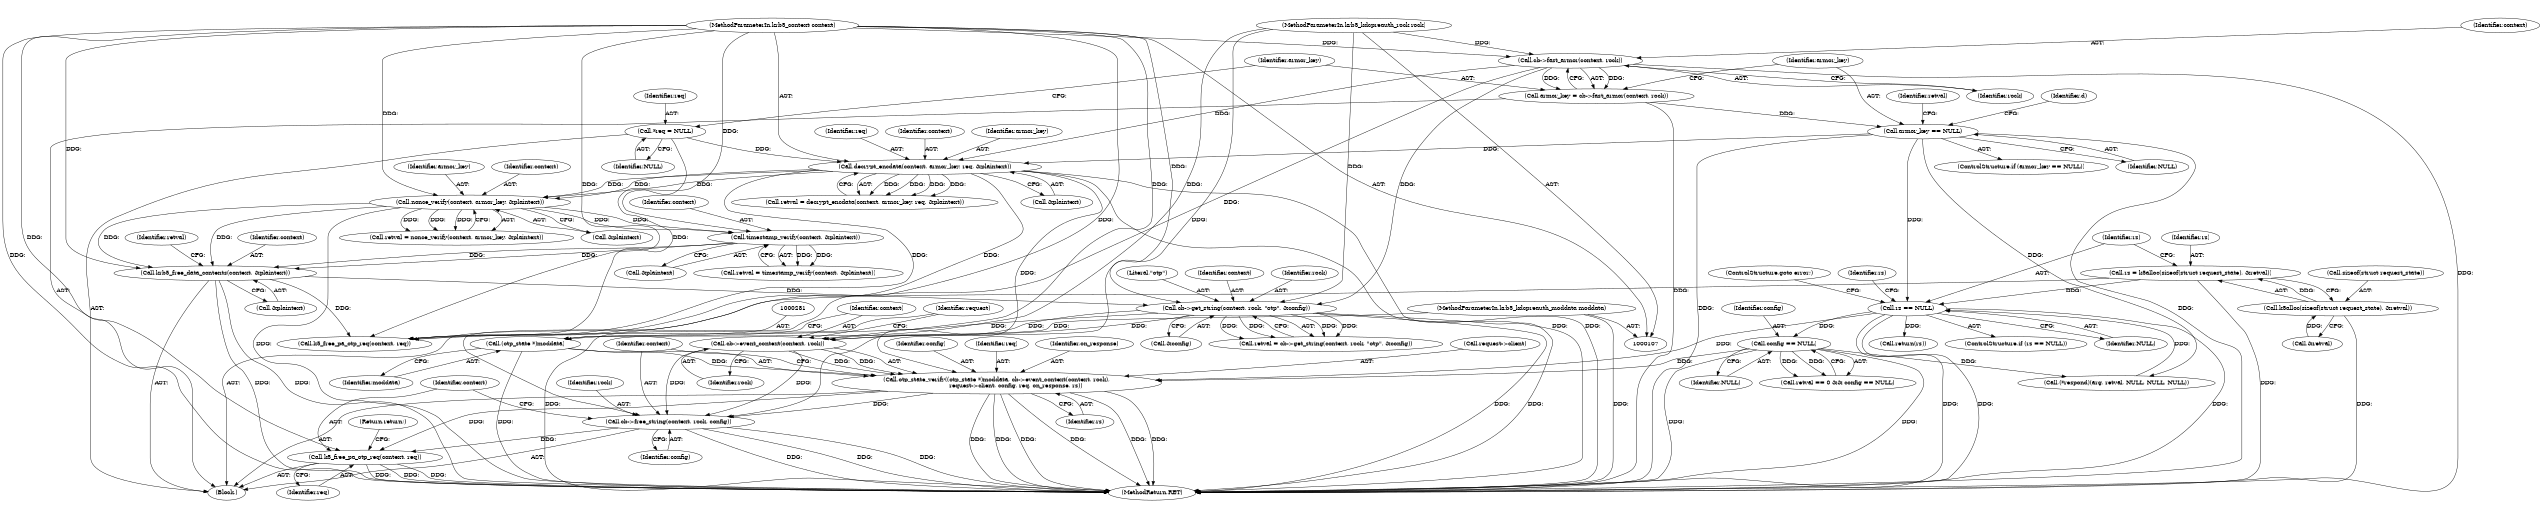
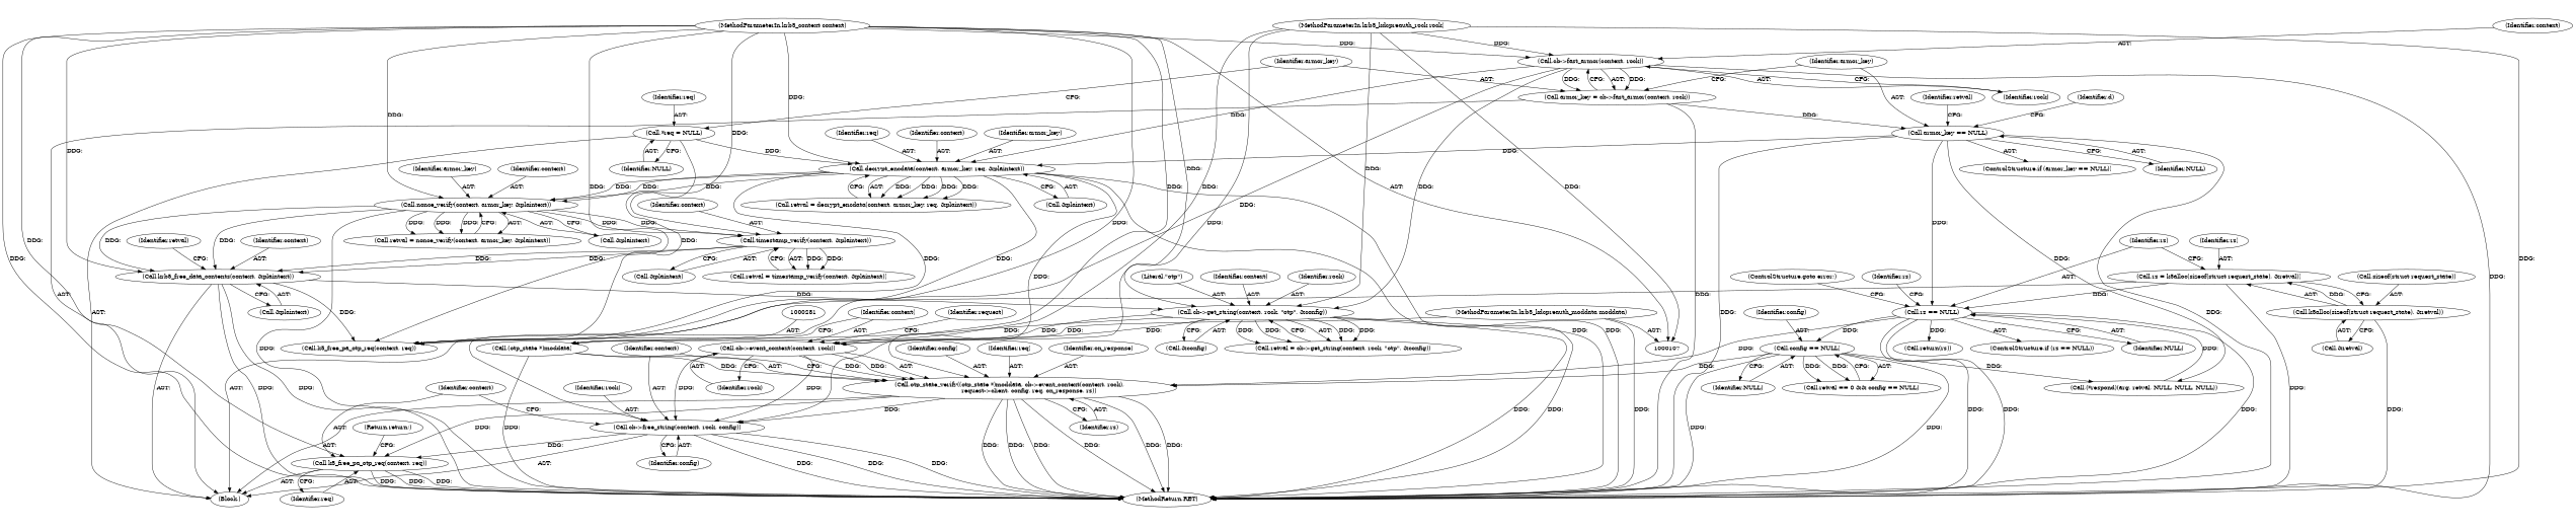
  digraph {
    n1 [label="(Call,k5_free_pa_otp_req(context, req))"]
    n2 [label="(Identifier,req)"]
    n3 [label="(Block,)"]
    n4 [label="(MethodReturn,RET)"]
    n5 [label="(Call,cb->free_string(context, rock, config))"]
    n6 [label="(Identifier,config)"]
    n7 [label="(Call,cb->event_context(context, rock))"]
    n8 [label="(Call,otp_state_verify((otp_state *)moddata, cb->event_context(context, rock),\n                     request->client, config, req, on_response, rs))"]
    n9 [label="(Identifier,rock)"]
    n10 [label="(Identifier,rs)"]
    n11 [label="(Call,cb->get_string(context, rock, \"otp\", &config))"]
    n12 [label="(Call,retval = cb->get_string(context, rock, \"otp\", &config))"]
    n13 [label="(Call,k5_free_pa_otp_req(context, req))"]
    n14 [label="(Call,&config)"]
    n15 [label="(Call,krb5_free_data_contents(context, &plaintext))"]
    n16 [label="(Call,&plaintext)"]
    n17 [label="(Call,timestamp_verify(context, &plaintext))"]
    n18 [label="(Call,retval = timestamp_verify(context, &plaintext))"]
    n19 [label="(Call,&plaintext)"]
    n20 [label="(Call,nonce_verify(context, armor_key, &plaintext))"]
    n21 [label="(Call,retval = nonce_verify(context, armor_key, &plaintext))"]
    n22 [label="(Call,&plaintext)"]
    n23 [label="(Call,decrypt_encdata(context, armor_key, req, &plaintext))"]
    n24 [label="(Call,retval = decrypt_encdata(context, armor_key, req, &plaintext))"]
    n25 [label="(Call,&plaintext)"]
    n26 [label="(Call,cb->fast_armor(context, rock))"]
    n27 [label="(Call,armor_key = cb->fast_armor(context, rock))"]
    n28 [label="(Identifier,rock)"]
    n29 [label="(Call,armor_key == NULL)"]
    n30 [label="(MethodParameterIn,krb5_context context)"]
    1000107
    n32 [label="(MethodParameterIn,krb5_kdcpreauth_rock rock)"]
    n33 [label="(Call,rs == NULL)"]
    n34 [label="(Call,(*respond)(arg, retval, NULL, NULL, NULL))"]
    n35 [label="(Identifier,NULL)"]
    n36 [label="(ControlStructure,if (armor_key == NULL))"]
    n37 [label="(Call,config == NULL)"]
    n38 [label="(Call,return(rs))"]
    n39 [label="(ControlStructure,if (rs == NULL))"]
    n40 [label="(Identifier,NULL)"]
    n41 [label="(Call,*req = NULL)"]
    n42 [label="(Identifier,NULL)"]
    n43 [label="(Call,(otp_state *)moddata)"]
-   n44 [label="(Identifier,moddata)"]
    n45 [label="(MethodParameterIn,krb5_kdcpreauth_moddata moddata)"]
    n46 [label="(Call,retval == 0 && config == NULL)"]
    n47 [label="(Identifier,NULL)"]
    n48 [label="(Call,rs = k5alloc(sizeof(struct request_state), &retval))"]
    n49 [label="(Call,k5alloc(sizeof(struct request_state), &retval))"]
    n50 [label="(Call,&retval)"]
    n51 [label="(Identifier,context)"]
    n52 [label="(ControlStructure,goto error;)"]
    n53 [label="(Call,sizeof(struct request_state))"]
    n54 [label="(Identifier,d)"]
    n55 [label="(Identifier,context)"]
    n56 [label="(Identifier,context)"]
    n57 [label="(Identifier,context)"]
    n58 [label="(Identifier,req)"]
    n59 [label="(Identifier,rs)"]
    n60 [label="(Identifier,on_response)"]
    n61 [label="(Identifier,rs)"]
    n62 [label="(Identifier,armor_key)"]
    n63 [label="(Identifier,context)"]
    n64 [label="(Identifier,config)"]
    n65 [label="(Identifier,armor_key)"]
    n66 [label="(Identifier,context)"]
-   n67 [label="(Call,request->client)"]
    n68 [label="(Identifier,context)"]
    n69 [label="(Identifier,context)"]
    n70 [label="(Identifier,armor_key)"]
    n71 [label="(Identifier,context)"]
    n72 [label="(Identifier,req)"]
    n73 [label="(Identifier,rock)"]
    n74 [label="(Identifier,armor_key)"]
    n75 [label="(Identifier,retval)"]
    n76 [label="(Identifier,rs)"]
    n77 [label="(Literal,\"otp\")"]
    n78 [label="(Identifier,retval)"]
    n79 [label="(Identifier,req)"]
    n80 [label="(Return,return;)"]
    n81 [label="(Identifier,rock)"]
    n82 [label="(Identifier,request)"]
    n83 [label="(Identifier,config)"]
    1000281
    n1 -> n2 [label="CFG: "]
    n1 -> n3 [label="AST: "]
    n1 -> n4 [label="DDG: "]
    n1 -> n4 [label="DDG: "]
    n1 -> n4 [label="DDG: "]
    n2 -> n1 [label="AST: "]
    n5 -> n1 [label="DDG: "]
    n5 -> n3 [label="AST: "]
    n5 -> n4 [label="DDG: "]
    n5 -> n4 [label="DDG: "]
    n5 -> n4 [label="DDG: "]
    n5 -> n6 [label="CFG: "]
    n6 -> n5 [label="AST: "]
    n7 -> n5 [label="DDG: "]
    n7 -> n5 [label="DDG: "]
    n7 -> n8 [label="AST: "]
    n7 -> n8 [label="DDG: "]
    n7 -> n8 [label="DDG: "]
    n7 -> n9 [label="CFG: "]
    n8 -> n1 [label="DDG: "]
    n8 -> n3 [label="AST: "]
    n8 -> n4 [label="DDG: "]
    n8 -> n4 [label="DDG: "]
    n8 -> n4 [label="DDG: "]
    n8 -> n4 [label="DDG: "]
    n8 -> n4 [label="DDG: "]
    n8 -> n4 [label="DDG: "]
    n8 -> n5 [label="DDG: "]
    n8 -> n10 [label="CFG: "]
    n9 -> n7 [label="AST: "]
    n10 -> n8 [label="AST: "]
    n11 -> n4 [label="DDG: "]
    n11 -> n4 [label="DDG: "]
    n11 -> n7 [label="DDG: "]
    n11 -> n7 [label="DDG: "]
    n11 -> n12 [label="AST: "]
    n11 -> n12 [label="DDG: "]
    n11 -> n12 [label="DDG: "]
    n11 -> n12 [label="DDG: "]
    n11 -> n12 [label="DDG: "]
    n11 -> n13 [label="DDG: "]
    n11 -> n14 [label="CFG: "]
    n12 -> n11 [label="CFG: "]
    n14 -> n11 [label="AST: "]
    n15 -> n3 [label="AST: "]
    n15 -> n4 [label="DDG: "]
    n15 -> n4 [label="DDG: "]
    n15 -> n11 [label="DDG: "]
    n15 -> n13 [label="DDG: "]
    n15 -> n16 [label="CFG: "]
    n16 -> n15 [label="AST: "]
    n17 -> n15 [label="DDG: "]
    n17 -> n15 [label="DDG: "]
    n17 -> n18 [label="AST: "]
    n17 -> n18 [label="DDG: "]
    n17 -> n18 [label="DDG: "]
    n17 -> n19 [label="CFG: "]
    n18 -> n17 [label="CFG: "]
    n19 -> n17 [label="AST: "]
    n20 -> n4 [label="DDG: "]
    n20 -> n15 [label="DDG: "]
    n20 -> n15 [label="DDG: "]
    n20 -> n17 [label="DDG: "]
    n20 -> n17 [label="DDG: "]
    n20 -> n21 [label="AST: "]
    n20 -> n21 [label="DDG: "]
    n20 -> n21 [label="DDG: "]
    n20 -> n21 [label="DDG: "]
    n20 -> n22 [label="CFG: "]
    n21 -> n20 [label="CFG: "]
    n22 -> n20 [label="AST: "]
    n23 -> n4 [label="DDG: "]
    n23 -> n4 [label="DDG: "]
    n23 -> n8 [label="DDG: "]
    n23 -> n13 [label="DDG: "]
    n23 -> n13 [label="DDG: "]
    n23 -> n20 [label="DDG: "]
    n23 -> n20 [label="DDG: "]
    n23 -> n20 [label="DDG: "]
    n23 -> n24 [label="AST: "]
    n23 -> n24 [label="DDG: "]
    n23 -> n24 [label="DDG: "]
    n23 -> n24 [label="DDG: "]
    n23 -> n24 [label="DDG: "]
    n23 -> n25 [label="CFG: "]
    n24 -> n23 [label="CFG: "]
    n25 -> n23 [label="AST: "]
    n26 -> n4 [label="DDG: "]
    n26 -> n11 [label="DDG: "]
    n26 -> n13 [label="DDG: "]
    n26 -> n23 [label="DDG: "]
    n26 -> n27 [label="AST: "]
    n26 -> n27 [label="DDG: "]
    n26 -> n27 [label="DDG: "]
    n26 -> n28 [label="CFG: "]
    n27 -> n3 [label="AST: "]
    n27 -> n4 [label="DDG: "]
    n27 -> n26 [label="CFG: "]
    n27 -> n29 [label="DDG: "]
    n28 -> n26 [label="AST: "]
    n29 -> n4 [label="DDG: "]
    n29 -> n4 [label="DDG: "]
    n29 -> n23 [label="DDG: "]
    n29 -> n33 [label="DDG: "]
    n29 -> n34 [label="DDG: "]
    n29 -> n35 [label="CFG: "]
    n29 -> n36 [label="AST: "]
    n30 -> n1 [label="DDG: "]
    n30 -> n4 [label="DDG: "]
    n30 -> n5 [label="DDG: "]
    n30 -> n7 [label="DDG: "]
    n30 -> n11 [label="DDG: "]
    n30 -> n13 [label="DDG: "]
    n30 -> n15 [label="DDG: "]
    n30 -> n17 [label="DDG: "]
    n30 -> n20 [label="DDG: "]
-   n30 -> n23 [label="AST: "]
+   n30 -> n23 [label="DDG: "]
    n30 -> n26 [label="DDG: "]
    n30 -> 1000107 [label="AST: "]
-   n82 -> n4 [label="DDG: "]
+   n32 -> n4 [label="DDG: "]
    n32 -> n5 [label="DDG: "]
    n32 -> n7 [label="DDG: "]
    n32 -> n11 [label="DDG: "]
    n32 -> n26 [label="DDG: "]
-   n32 -> 1000107 [label="AST: "]
+   n32 -> 1000107 [label="DDG: "]
    n33 -> n4 [label="DDG: "]
    n33 -> n4 [label="DDG: "]
    n33 -> n4 [label="DDG: "]
    n33 -> n8 [label="DDG: "]
    n33 -> n37 [label="DDG: "]
    n33 -> n38 [label="DDG: "]
    n33 -> n39 [label="AST: "]
    n33 -> n40 [label="CFG: "]
    n34 -> n33 [label="DDG: "]
    n35 -> n29 [label="AST: "]
    n37 -> n4 [label="DDG: "]
    n37 -> n4 [label="DDG: "]
    n37 -> n8 [label="DDG: "]
    n37 -> n34 [label="DDG: "]
    n37 -> n46 [label="AST: "]
    n37 -> n46 [label="DDG: "]
    n37 -> n46 [label="DDG: "]
    n37 -> n47 [label="CFG: "]
    n40 -> n33 [label="AST: "]
    n41 -> n3 [label="AST: "]
    n41 -> n13 [label="DDG: "]
    n41 -> n23 [label="DDG: "]
    n41 -> n42 [label="CFG: "]
    n42 -> n41 [label="AST: "]
    n43 -> n4 [label="DDG: "]
    n43 -> n8 [label="AST: "]
    n43 -> n8 [label="DDG: "]
-   n43 -> n44 [label="CFG: "]
-   n44 -> n43 [label="AST: "]
    n45 -> n4 [label="DDG: "]
    n45 -> 1000107 [label="AST: "]
    n45 -> n43 [label="DDG: "]
    n46 -> n37 [label="CFG: "]
    n47 -> n37 [label="AST: "]
    n48 -> n3 [label="AST: "]
    n48 -> n4 [label="DDG: "]
    n48 -> n33 [label="DDG: "]
    n48 -> n49 [label="CFG: "]
    n49 -> n4 [label="DDG: "]
    n49 -> n48 [label="AST: "]
    n49 -> n48 [label="DDG: "]
    n49 -> n50 [label="CFG: "]
-   n50 -> n49 [label="DDG: "]
+   n50 -> n49 [label="AST: "]
    n51 -> n17 [label="AST: "]
    n52 -> n33 [label="CFG: "]
    n53 -> n49 [label="AST: "]
    n54 -> n29 [label="CFG: "]
    n55 -> n23 [label="AST: "]
    n56 -> n5 [label="AST: "]
    n56 -> n8 [label="CFG: "]
    n57 -> n11 [label="AST: "]
    n58 -> n8 [label="AST: "]
    n59 -> n33 [label="AST: "]
    n59 -> n48 [label="CFG: "]
    n60 -> n8 [label="AST: "]
    n61 -> n33 [label="CFG: "]
    n62 -> n23 [label="AST: "]
    n63 -> n1 [label="AST: "]
    n63 -> n5 [label="CFG: "]
    n64 -> n37 [label="AST: "]
    n65 -> n20 [label="AST: "]
    n66 -> n26 [label="AST: "]
-   n67 -> n8 [label="AST: "]
    n68 -> n7 [label="AST: "]
    n68 -> n43 [label="CFG: "]
    n69 -> n15 [label="AST: "]
    n70 -> n27 [label="AST: "]
    n70 -> n41 [label="CFG: "]
    n71 -> n20 [label="AST: "]
    n72 -> n23 [label="AST: "]
    n73 -> n11 [label="AST: "]
    n74 -> n27 [label="CFG: "]
    n74 -> n29 [label="AST: "]
    n75 -> n15 [label="CFG: "]
    n76 -> n48 [label="AST: "]
    n77 -> n11 [label="AST: "]
    n78 -> n29 [label="CFG: "]
    n79 -> n41 [label="AST: "]
    n80 -> n1 [label="CFG: "]
    n81 -> n5 [label="AST: "]
    n82 -> n7 [label="CFG: "]
    n83 -> n8 [label="AST: "]
    1000281 -> n43 [label="AST: "]
  }
